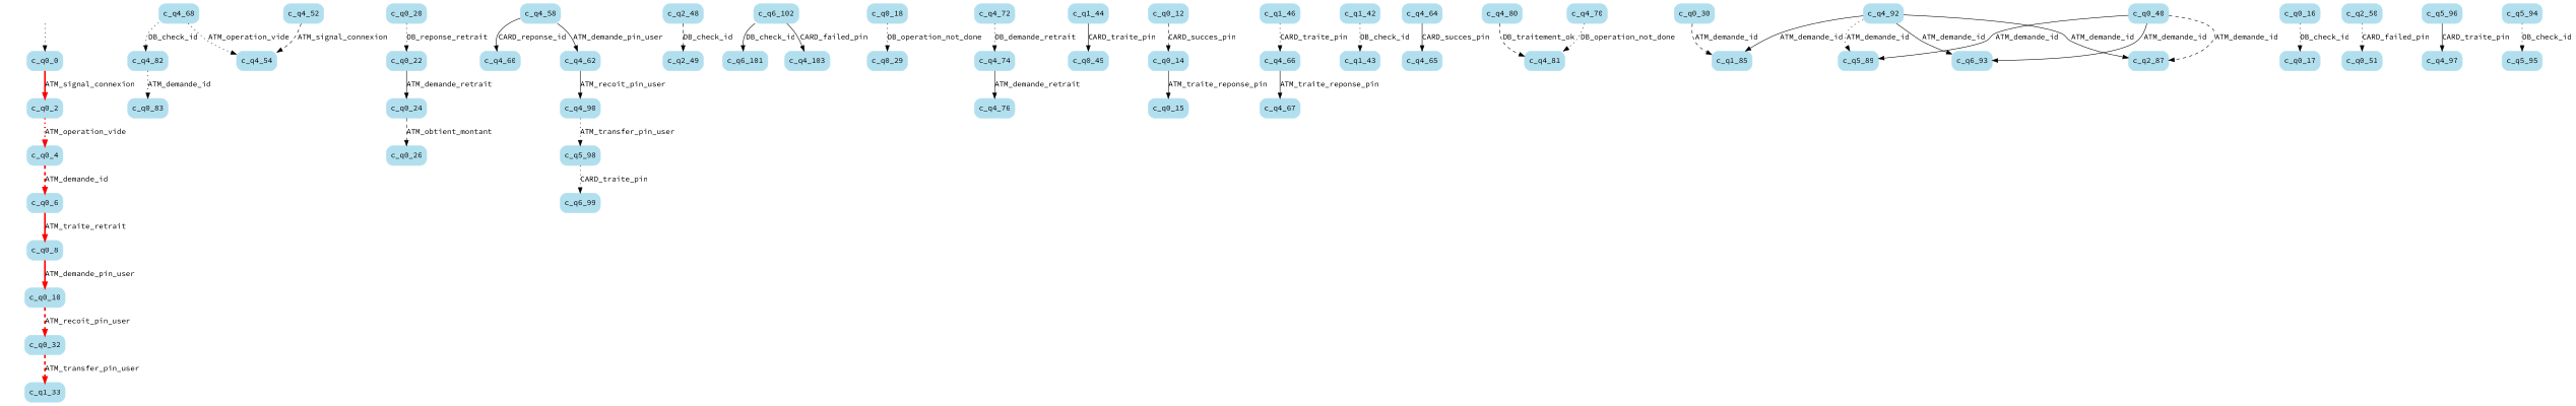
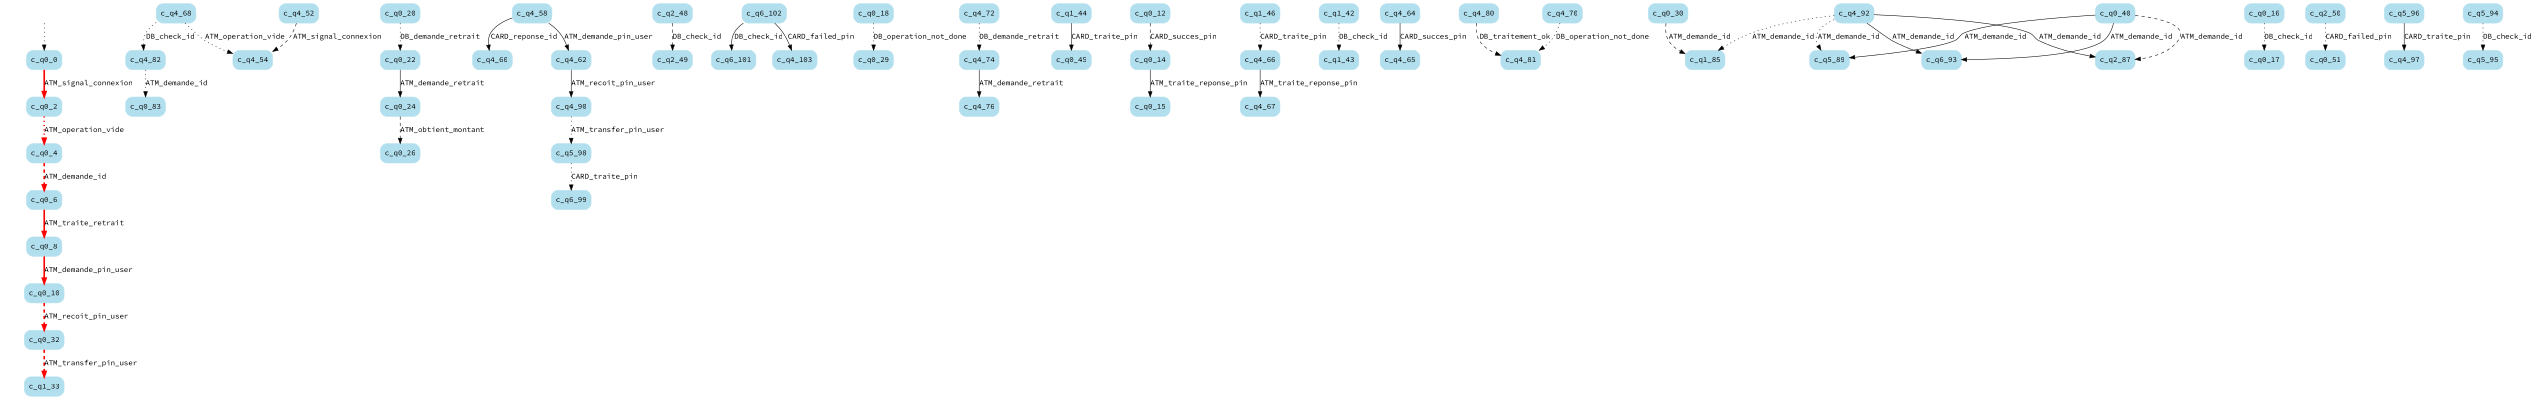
  digraph {
    fontname="Source Code Pro"
    rankdir=TB
    node [fontname="Source Code Pro" style="rounded, filled" color=lightblue2 shape=box]
    edge [fontname="Source Code Pro" style=solid]
    start_c_q0_0 [style=invisible color="" shape=""]
    n2 [label=c_q0_0]
    n3 [label=c_q0_2]
    n4 [label=c_q4_68]
    n5 [label=c_q4_82]
    n6 [label=c_q4_54]
    n7 [label=c_q0_83]
    n8 [label=c_q0_20]
    n9 [label=c_q0_22]
    n10 [label=c_q0_24]
    n11 [label=c_q0_4]
    n12 [label=c_q5_98]
    n13 [label=c_q6_99]
    n14 [label=c_q2_48]
    n15 [label=c_q2_49]
    n16 [label=c_q0_8]
    n17 [label=c_q0_10]
    n18 [label=c_q0_32]
    n19 [label=c_q6_101]
    n20 [label=c_q0_29]
    n21 [label=c_q0_26]
    n22 [label=c_q4_76]
    n23 [label=c_q0_6]
    n24 [label=c_q1_44]
    n25 [label=c_q0_45]
    n26 [label=c_q4_58]
    n27 [label=c_q4_60]
    n28 [label=c_q4_62]
    n29 [label=c_q0_14]
    n30 [label=c_q0_15]
    n31 [label=c_q4_74]
    n32 [label=c_q4_67]
    n33 [label=c_q1_43]
    n34 [label=c_q4_64]
    n35 [label=c_q4_65]
    n36 [label=c_q1_42]
    n37 [label=c_q4_80]
    n38 [label=c_q4_81]
    n39 [label=c_q0_30]
    n40 [label=c_q1_85]
    n41 [label=c_q5_89]
    n42 [label=c_q1_33]
    n43 [label=c_q0_17]
    n44 [label=c_q0_51]
    n45 [label=c_q4_97]
    n46 [label=c_q0_16]
    n47 [label=c_q6_93]
    n48 [label=c_q4_92]
    n49 [label=c_q2_87]
    n50 [label=c_q4_72]
    n51 [label=c_q4_52]
    n52 [label=c_q4_90]
    n53 [label=c_q2_50]
    n54 [label=c_q4_103]
    n55 [label=c_q5_95]
    n56 [label=c_q1_46]
    n57 [label=c_q4_66]
    n58 [label=c_q5_94]
    n59 [label=c_q4_70]
    n60 [label=c_q0_40]
    n61 [label=c_q0_18]
    n62 [label=c_q5_96]
    n63 [label=c_q0_12]
    n64 [label=c_q6_102]
    start_c_q0_0 -> n2 [style=dotted]
    n2 -> n3 [color=red label=ATM_signal_connexion penwidth=3]
    n3 -> n11 [color=red label=ATM_operation_vide penwidth=3 style=dotted]
    n4 -> n5 [label=DB_check_id style=dotted]
    n4 -> n6 [label=ATM_operation_vide style=dotted]
    n5 -> n7 [label=ATM_demande_id style=dotted]
-   n8 -> n9 [label=DB_reponse_retrait style=dotted]
+   n8 -> n9 [label=DB_demande_retrait style=dotted]
    n9 -> n10 [label=ATM_demande_retrait]
    n10 -> n21 [label=ATM_obtient_montant style=dashed]
    n11 -> n23 [color=red label=ATM_demande_id penwidth=3 style=dashed]
    n12 -> n13 [label=CARD_traite_pin style=dotted]
    n14 -> n15 [label=DB_check_id style=dashed]
    n16 -> n17 [color=red label=ATM_demande_pin_user penwidth=3]
    n17 -> n18 [color=red label=ATM_recoit_pin_user penwidth=3 style=dashed]
    n18 -> n42 [color=red label=ATM_transfer_pin_user penwidth=3 style=dashed]
    n23 -> n16 [color=red label=ATM_traite_retrait penwidth=3]
    n24 -> n25 [label=CARD_traite_pin]
    n26 -> n27 [label=CARD_reponse_id]
    n26 -> n28 [label=ATM_demande_pin_user]
    n28 -> n52 [label=ATM_recoit_pin_user]
    n29 -> n30 [label=ATM_traite_reponse_pin]
    n31 -> n22 [label=ATM_demande_retrait]
    n34 -> n35 [label=CARD_succes_pin]
    n36 -> n33 [label=DB_check_id style=dotted]
    n37 -> n38 [label=DB_traitement_ok style=dashed]
    n39 -> n40 [label=ATM_demande_id style=dashed]
    n46 -> n43 [label=DB_check_id style=dotted]
-   n48 -> n40 [label=ATM_demande_id]
+   n48 -> n40 [label=ATM_demande_id style=dotted]
    n48 -> n41 [label=ATM_demande_id style=dotted]
    n48 -> n47 [label=ATM_demande_id]
    n48 -> n49 [label=ATM_demande_id]
    n50 -> n31 [label=DB_demande_retrait style=dotted]
    n51 -> n6 [label=ATM_signal_connexion style=dashed]
    n52 -> n12 [label=ATM_transfer_pin_user style=dotted]
    n53 -> n44 [label=CARD_failed_pin style=dotted]
    n56 -> n57 [label=CARD_traite_pin style=dotted]
    n57 -> n32 [label=ATM_traite_reponse_pin]
    n58 -> n55 [label=DB_check_id style=dotted]
    n59 -> n38 [label=DB_operation_not_done style=dotted]
    n60 -> n41 [label=ATM_demande_id]
    n60 -> n47 [label=ATM_demande_id]
    n60 -> n49 [label=ATM_demande_id style=dashed]
    n61 -> n20 [label=DB_operation_not_done style=dotted]
    n62 -> n45 [label=CARD_traite_pin]
    n63 -> n29 [label=CARD_succes_pin style=dashed]
    n64 -> n19 [label=DB_check_id]
    n64 -> n54 [label=CARD_failed_pin]
  }
